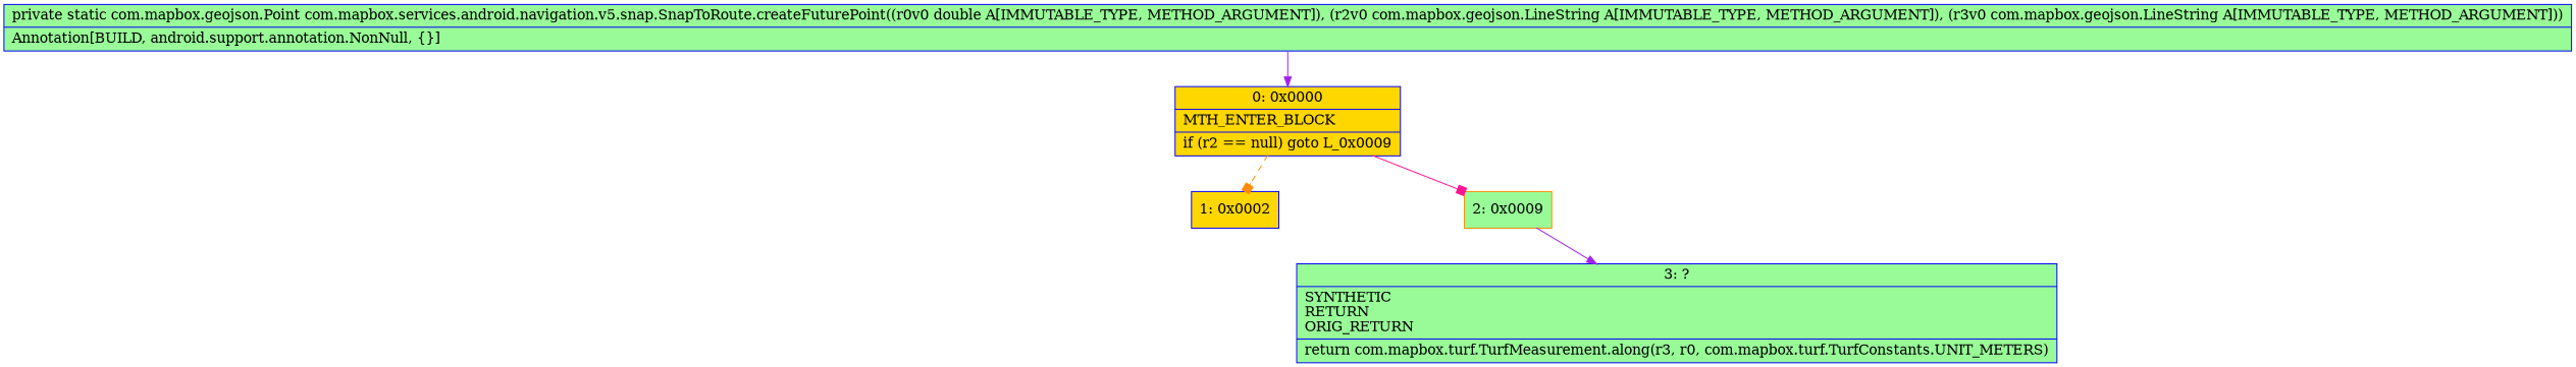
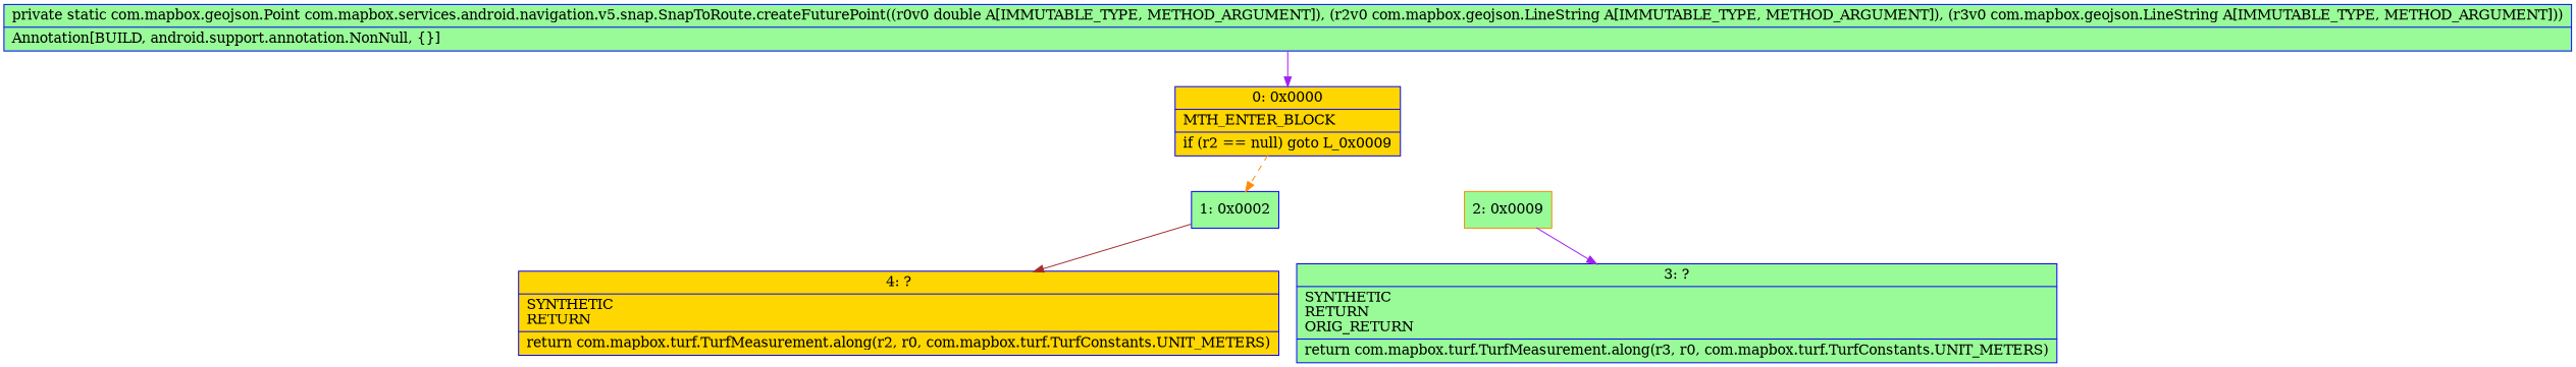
  digraph {
    node [color=blue fillcolor=gold shape=record style=filled]
    edge [arrowhead=normal color=purple]
    n1 [label="{0\:\ 0x0000|MTH_ENTER_BLOCK\l|if (r2 == null) goto L_0x0009\l}"]
-   n2 [label="{1\:\ 0x0002}"]
+   n2 [fillcolor=palegreen label="{1\:\ 0x0002}"]
    n3 [color=darkorange fillcolor=palegreen label="{2\:\ 0x0009}"]
+   n4 [label="{4\:\ ?|SYNTHETIC\lRETURN\l|return com.mapbox.turf.TurfMeasurement.along(r2, r0, com.mapbox.turf.TurfConstants.UNIT_METERS)\l}"]
    n5 [fillcolor=palegreen label="{3\:\ ?|SYNTHETIC\lRETURN\lORIG_RETURN\l|return com.mapbox.turf.TurfMeasurement.along(r3, r0, com.mapbox.turf.TurfConstants.UNIT_METERS)\l}"]
    n6 [fillcolor=palegreen label="{private static com.mapbox.geojson.Point com.mapbox.services.android.navigation.v5.snap.SnapToRoute.createFuturePoint((r0v0 double A[IMMUTABLE_TYPE, METHOD_ARGUMENT]), (r2v0 com.mapbox.geojson.LineString A[IMMUTABLE_TYPE, METHOD_ARGUMENT]), (r3v0 com.mapbox.geojson.LineString A[IMMUTABLE_TYPE, METHOD_ARGUMENT]))  | Annotation[BUILD, android.support.annotation.NonNull, \{\}]\l}"]
-   n1 -> n2 [arrowhead=box color=darkorange style=dashed]
-   n1 -> n3 [arrowhead=box color=deeppink]
+   n1 -> n2 [color=darkorange style=dashed]
+   n2 -> n4 [color=brown]
    n3 -> n5
    n6 -> n1
  }
